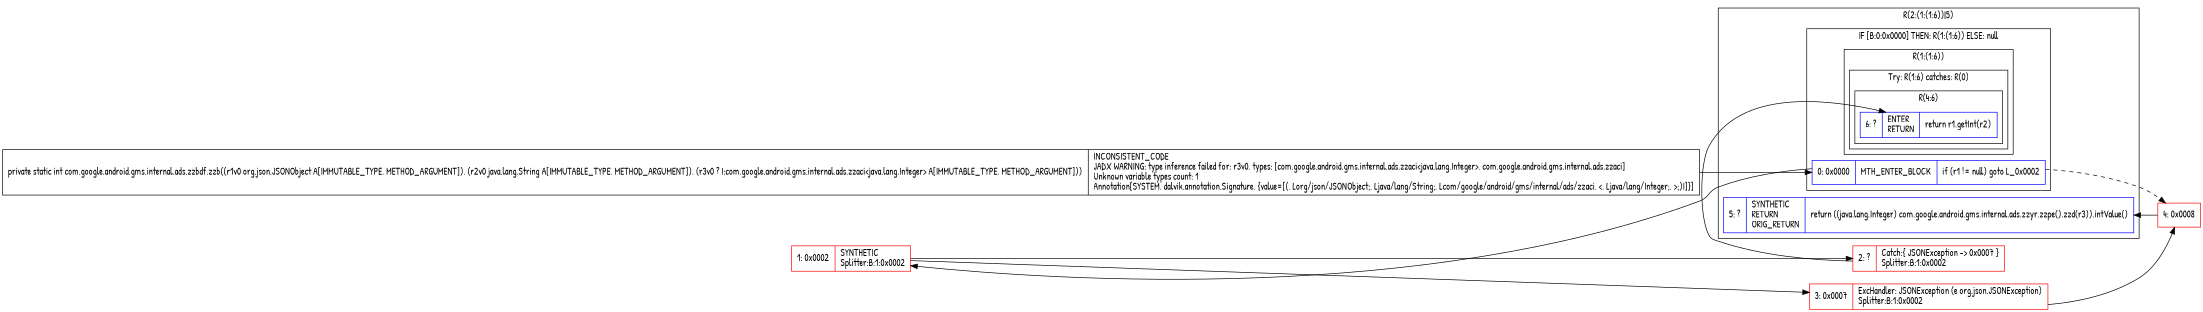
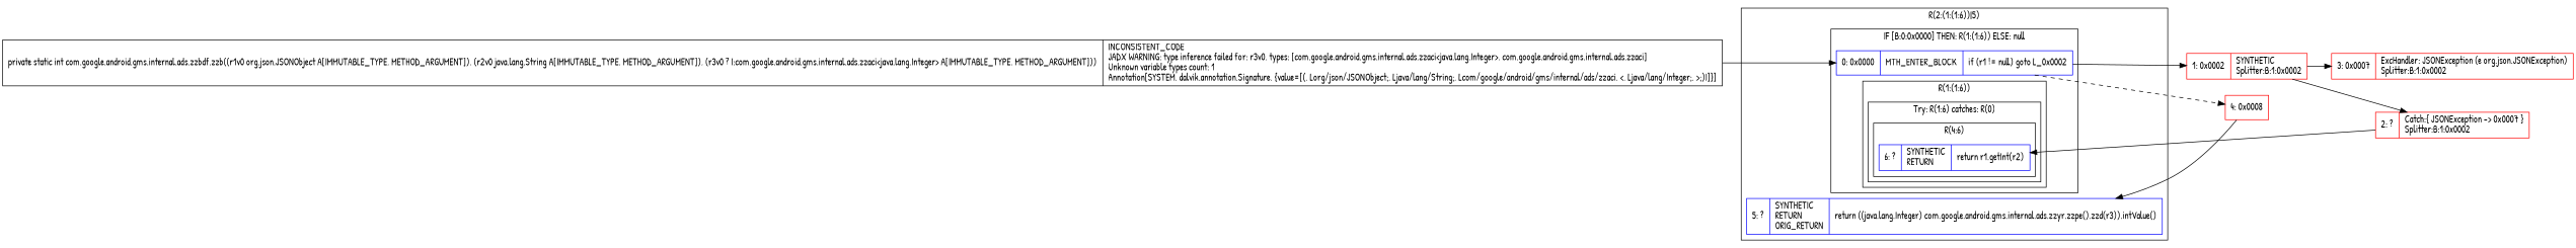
  digraph {
    fontname="Patrick Hand"
    rankdir=LR
    node [color=red fontname="Patrick Hand" shape=record]
    edge [fontname="Patrick Hand"]
-   n1 [color=blue label="{6\:\ ?|ENTER\lRETURN\l|return r1.getInt(r2)\l}"]
+   n1 [color=blue label="{6\:\ ?|SYNTHETIC\lRETURN\l|return r1.getInt(r2)\l}"]
    n2 [color=blue label="{0\:\ 0x0000|MTH_ENTER_BLOCK\l|if (r1 != null) goto L_0x0002\l}"]
    n3 [color=blue label="{5\:\ ?|SYNTHETIC\lRETURN\lORIG_RETURN\l|return ((java.lang.Integer) com.google.android.gms.internal.ads.zzyr.zzpe().zzd(r3)).intValue()\l}"]
    n4 [label="{1\:\ 0x0002|SYNTHETIC\lSplitter:B:1:0x0002\l}"]
    n5 [label="{4\:\ 0x0008}"]
    n6 [label="{2\:\ ?|Catch:\{ JSONException \-\> 0x0007 \}\lSplitter:B:1:0x0002\l}"]
    n7 [label="{3\:\ 0x0007|ExcHandler: JSONException (e org.json.JSONException)\lSplitter:B:1:0x0002\l}"]
    n8 [label="{private static int com.google.android.gms.internal.ads.zzbdf.zzb((r1v0 org.json.JSONObject A[IMMUTABLE_TYPE, METHOD_ARGUMENT]), (r2v0 java.lang.String A[IMMUTABLE_TYPE, METHOD_ARGUMENT]), (r3v0 ? I:com.google.android.gms.internal.ads.zzaci\<java.lang.Integer\> A[IMMUTABLE_TYPE, METHOD_ARGUMENT]))  | INCONSISTENT_CODE\lJADX WARNING: type inference failed for: r3v0, types: [com.google.android.gms.internal.ads.zzaci\<java.lang.Integer\>, com.google.android.gms.internal.ads.zzaci]\lUnknown variable types count: 1\lAnnotation[SYSTEM, dalvik.annotation.Signature, \{value=[(, Lorg\/json\/JSONObject;, Ljava\/lang\/String;, Lcom\/google\/android\/gms\/internal\/ads\/zzaci, \<, Ljava\/lang\/Integer;, \>;)I]\}]\l}" color=""]
    subgraph cluster_1 {
      label="R(2:(1:(1:6))|5)"
      n3
      subgraph cluster_2 {
        label="IF [B:0:0x0000] THEN: R(1:(1:6)) ELSE: null"
        n2
        subgraph cluster_3 {
          label="R(1:(1:6))"
          subgraph cluster_4 {
            label="Try: R(1:6) catches: R(0)"
            subgraph cluster_5 {
              label="R(4:6)"
              n1
            }
            subgraph cluster_6 {
              label="R(0) | ExcHandler: JSONException (e org.json.JSONException)\l"
            }
          }
        }
      }
    }
    subgraph cluster_7 {
      label="R(0) | ExcHandler: JSONException (e org.json.JSONException)\l"
    }
    n2 -> n4
    n2 -> n5 [style=dashed]
    n4 -> n6
    n4 -> n7
    n5 -> n3
    n6 -> n1
-   n7 -> n5
    n8 -> n2
  }
